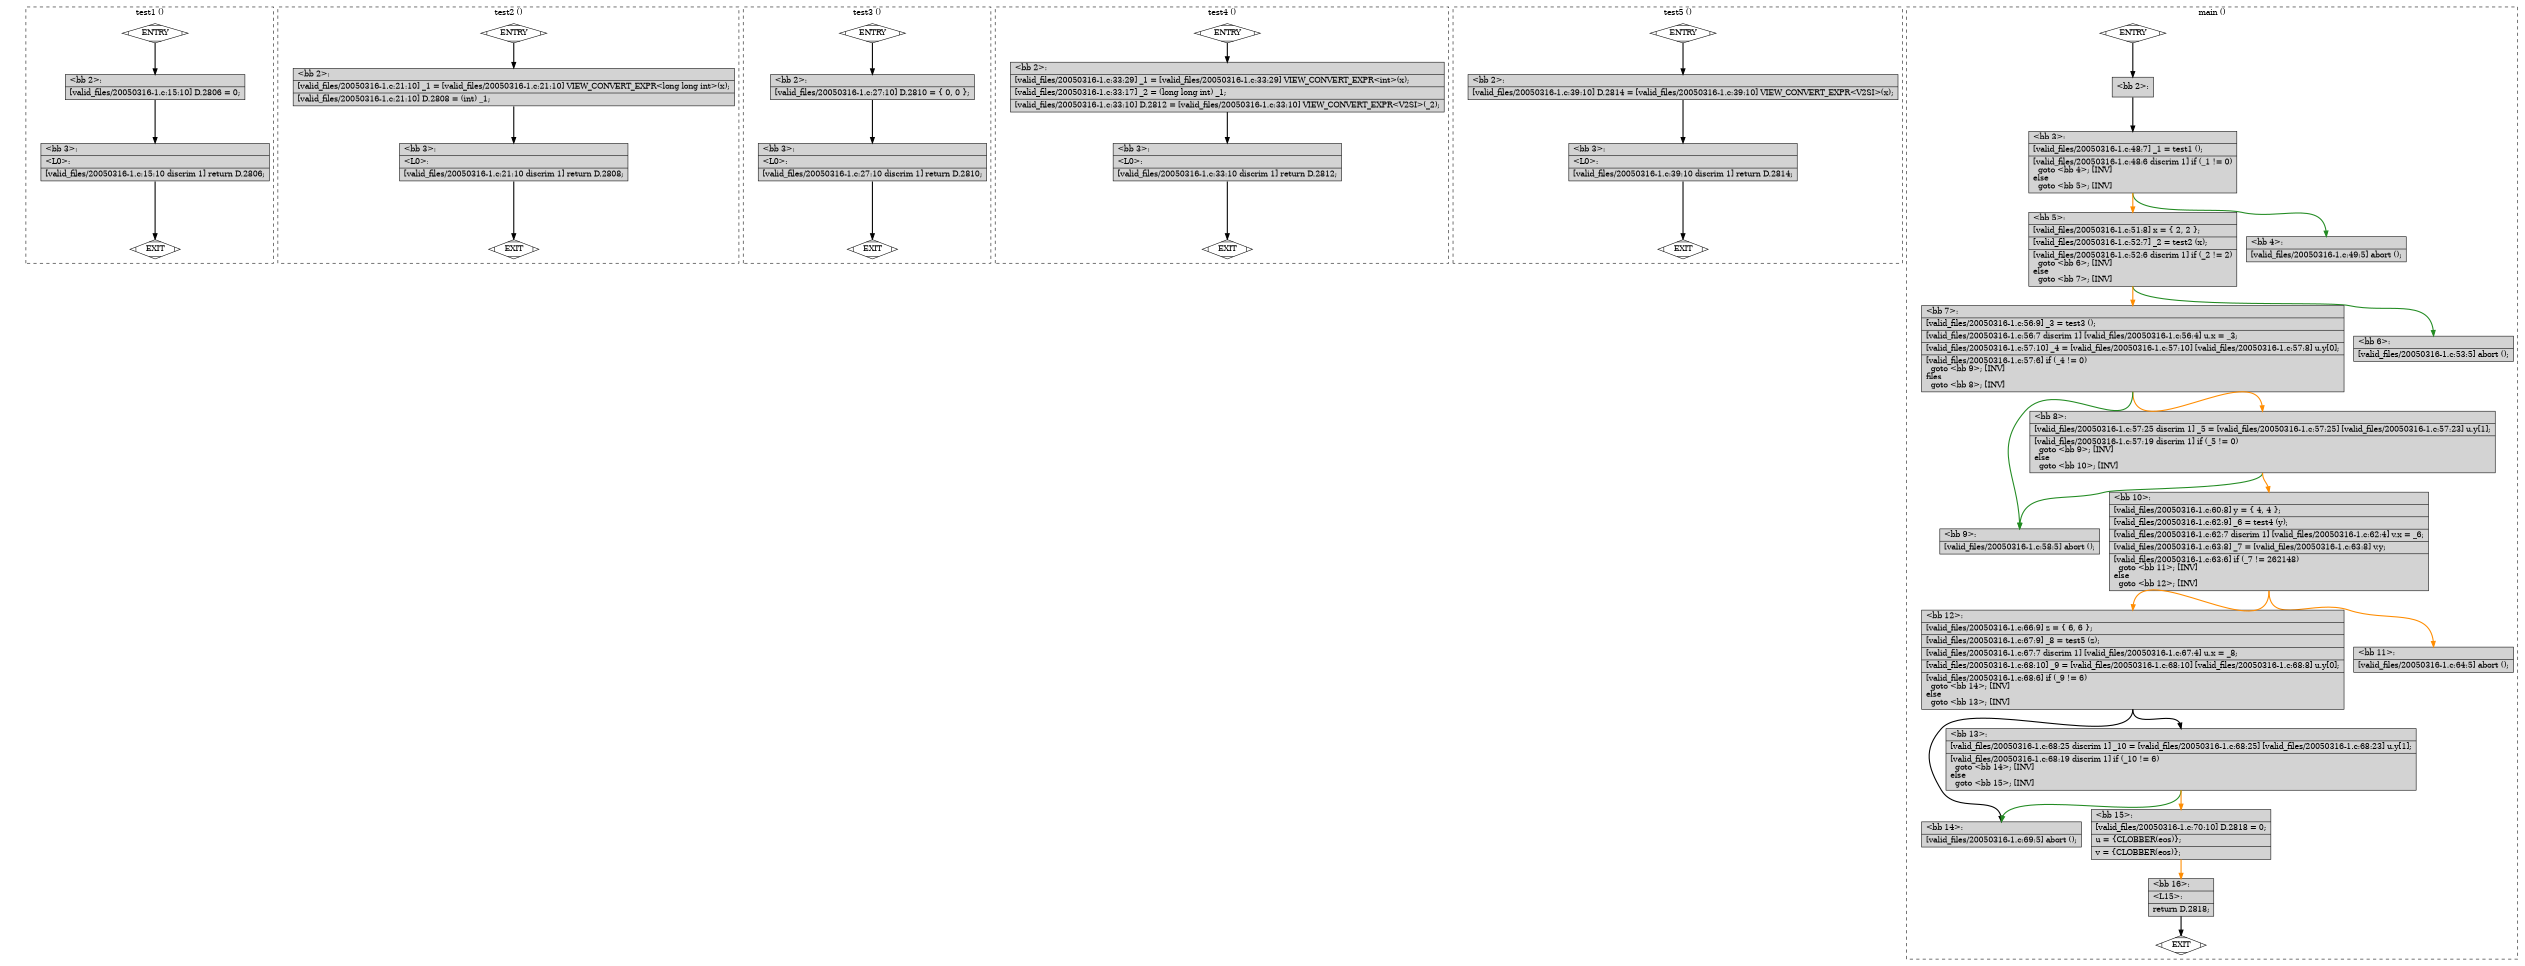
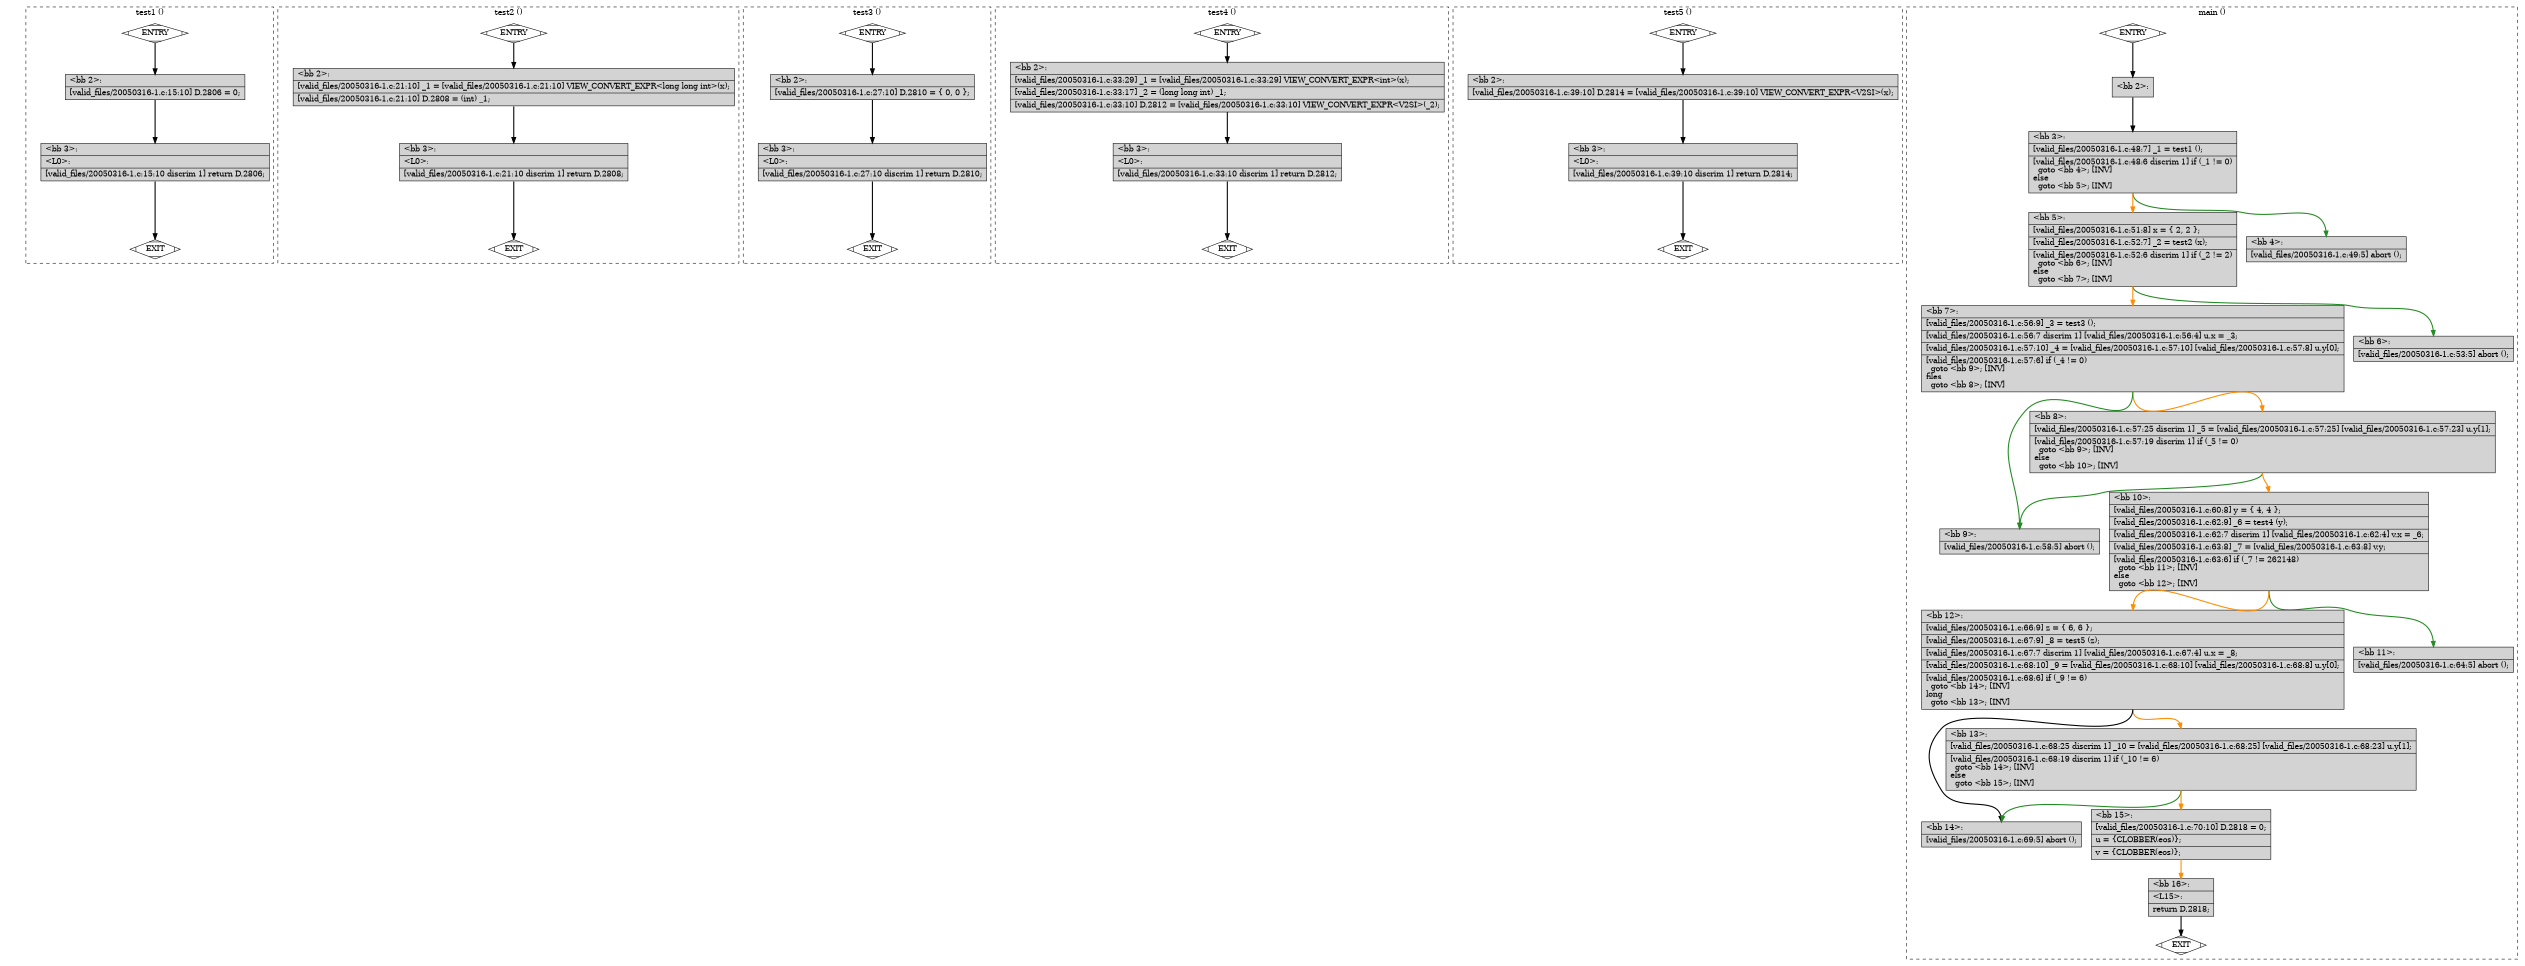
  digraph {
    node [fillcolor=lightgrey shape=record style=filled]
    edge [constraint=true headport=n style="solid,bold" tailport=s color=black weight=10]
    n1 [fillcolor=white label=ENTRY shape=Mdiamond]
    n2 [fillcolor=white label=EXIT shape=Mdiamond]
    n3 [label="{\<bb\ 2\>:\l|[valid_files/20050316-1.c:15:10]\ D.2806\ =\ 0;\l}"]
    n4 [label="{\<bb\ 3\>:\l|\<L0\>:\l|[valid_files/20050316-1.c:15:10\ discrim\ 1]\ return\ D.2806;\l}"]
    n5 [fillcolor=white label=ENTRY shape=Mdiamond]
    n6 [fillcolor=white label=EXIT shape=Mdiamond]
    n7 [label="{\<bb\ 2\>:\l|[valid_files/20050316-1.c:21:10]\ _1\ =\ [valid_files/20050316-1.c:21:10]\ VIEW_CONVERT_EXPR\<long\ long\ int\>(x);\l|[valid_files/20050316-1.c:21:10]\ D.2808\ =\ (int)\ _1;\l}"]
    n8 [label="{\<bb\ 3\>:\l|\<L0\>:\l|[valid_files/20050316-1.c:21:10\ discrim\ 1]\ return\ D.2808;\l}"]
    n9 [fillcolor=white label=ENTRY shape=Mdiamond]
    n10 [fillcolor=white label=EXIT shape=Mdiamond]
    n11 [label="{\<bb\ 2\>:\l|[valid_files/20050316-1.c:27:10]\ D.2810\ =\ \{\ 0,\ 0\ \};\l}"]
    n12 [label="{\<bb\ 3\>:\l|\<L0\>:\l|[valid_files/20050316-1.c:27:10\ discrim\ 1]\ return\ D.2810;\l}"]
    n13 [fillcolor=white label=ENTRY shape=Mdiamond]
    n14 [fillcolor=white label=EXIT shape=Mdiamond]
    n15 [label="{\<bb\ 2\>:\l|[valid_files/20050316-1.c:33:29]\ _1\ =\ [valid_files/20050316-1.c:33:29]\ VIEW_CONVERT_EXPR\<int\>(x);\l|[valid_files/20050316-1.c:33:17]\ _2\ =\ (long\ long\ int)\ _1;\l|[valid_files/20050316-1.c:33:10]\ D.2812\ =\ [valid_files/20050316-1.c:33:10]\ VIEW_CONVERT_EXPR\<V2SI\>(_2);\l}"]
    n16 [label="{\<bb\ 3\>:\l|\<L0\>:\l|[valid_files/20050316-1.c:33:10\ discrim\ 1]\ return\ D.2812;\l}"]
    n17 [fillcolor=white label=ENTRY shape=Mdiamond]
    n18 [fillcolor=white label=EXIT shape=Mdiamond]
    n19 [label="{\<bb\ 2\>:\l|[valid_files/20050316-1.c:39:10]\ D.2814\ =\ [valid_files/20050316-1.c:39:10]\ VIEW_CONVERT_EXPR\<V2SI\>(x);\l}"]
    n20 [label="{\<bb\ 3\>:\l|\<L0\>:\l|[valid_files/20050316-1.c:39:10\ discrim\ 1]\ return\ D.2814;\l}"]
    n21 [fillcolor=white label=ENTRY shape=Mdiamond]
    n22 [fillcolor=white label=EXIT shape=Mdiamond]
    n23 [label="{\<bb\ 2\>:\l}"]
    n24 [label="{\<bb\ 3\>:\l|[valid_files/20050316-1.c:48:7]\ _1\ =\ test1\ ();\l|[valid_files/20050316-1.c:48:6\ discrim\ 1]\ if\ (_1\ !=\ 0)\l\ \ goto\ \<bb\ 4\>;\ [INV]\lelse\l\ \ goto\ \<bb\ 5\>;\ [INV]\l}"]
    n25 [label="{\<bb\ 4\>:\l|[valid_files/20050316-1.c:49:5]\ abort\ ();\l}"]
    n26 [label="{\<bb\ 5\>:\l|[valid_files/20050316-1.c:51:8]\ x\ =\ \{\ 2,\ 2\ \};\l|[valid_files/20050316-1.c:52:7]\ _2\ =\ test2\ (x);\l|[valid_files/20050316-1.c:52:6\ discrim\ 1]\ if\ (_2\ !=\ 2)\l\ \ goto\ \<bb\ 6\>;\ [INV]\lelse\l\ \ goto\ \<bb\ 7\>;\ [INV]\l}"]
    n27 [label="{\<bb\ 6\>:\l|[valid_files/20050316-1.c:53:5]\ abort\ ();\l}"]
    n28 [label="{\<bb\ 7\>:\l|[valid_files/20050316-1.c:56:9]\ _3\ =\ test3\ ();\l|[valid_files/20050316-1.c:56:7\ discrim\ 1]\ [valid_files/20050316-1.c:56:4]\ u.x\ =\ _3;\l|[valid_files/20050316-1.c:57:10]\ _4\ =\ [valid_files/20050316-1.c:57:10]\ [valid_files/20050316-1.c:57:8]\ u.y[0];\l|[valid_files/20050316-1.c:57:6]\ if\ (_4\ !=\ 0)\l\ \ goto\ \<bb\ 9\>;\ [INV]\lfiles\l\ \ goto\ \<bb\ 8\>;\ [INV]\l}"]
    n29 [label="{\<bb\ 8\>:\l|[valid_files/20050316-1.c:57:25\ discrim\ 1]\ _5\ =\ [valid_files/20050316-1.c:57:25]\ [valid_files/20050316-1.c:57:23]\ u.y[1];\l|[valid_files/20050316-1.c:57:19\ discrim\ 1]\ if\ (_5\ !=\ 0)\l\ \ goto\ \<bb\ 9\>;\ [INV]\lelse\l\ \ goto\ \<bb\ 10\>;\ [INV]\l}"]
    n30 [label="{\<bb\ 9\>:\l|[valid_files/20050316-1.c:58:5]\ abort\ ();\l}"]
    n31 [label="{\<bb\ 10\>:\l|[valid_files/20050316-1.c:60:8]\ y\ =\ \{\ 4,\ 4\ \};\l|[valid_files/20050316-1.c:62:9]\ _6\ =\ test4\ (y);\l|[valid_files/20050316-1.c:62:7\ discrim\ 1]\ [valid_files/20050316-1.c:62:4]\ v.x\ =\ _6;\l|[valid_files/20050316-1.c:63:8]\ _7\ =\ [valid_files/20050316-1.c:63:8]\ v.y;\l|[valid_files/20050316-1.c:63:6]\ if\ (_7\ !=\ 262148)\l\ \ goto\ \<bb\ 11\>;\ [INV]\lelse\l\ \ goto\ \<bb\ 12\>;\ [INV]\l}"]
    n32 [label="{\<bb\ 11\>:\l|[valid_files/20050316-1.c:64:5]\ abort\ ();\l}"]
-   n33 [label="{\<bb\ 12\>:\l|[valid_files/20050316-1.c:66:9]\ z\ =\ \{\ 6,\ 6\ \};\l|[valid_files/20050316-1.c:67:9]\ _8\ =\ test5\ (z);\l|[valid_files/20050316-1.c:67:7\ discrim\ 1]\ [valid_files/20050316-1.c:67:4]\ u.x\ =\ _8;\l|[valid_files/20050316-1.c:68:10]\ _9\ =\ [valid_files/20050316-1.c:68:10]\ [valid_files/20050316-1.c:68:8]\ u.y[0];\l|[valid_files/20050316-1.c:68:6]\ if\ (_9\ !=\ 6)\l\ \ goto\ \<bb\ 14\>;\ [INV]\lelse\l\ \ goto\ \<bb\ 13\>;\ [INV]\l}"]
+   n33 [label="{\<bb\ 12\>:\l|[valid_files/20050316-1.c:66:9]\ z\ =\ \{\ 6,\ 6\ \};\l|[valid_files/20050316-1.c:67:9]\ _8\ =\ test5\ (z);\l|[valid_files/20050316-1.c:67:7\ discrim\ 1]\ [valid_files/20050316-1.c:67:4]\ u.x\ =\ _8;\l|[valid_files/20050316-1.c:68:10]\ _9\ =\ [valid_files/20050316-1.c:68:10]\ [valid_files/20050316-1.c:68:8]\ u.y[0];\l|[valid_files/20050316-1.c:68:6]\ if\ (_9\ !=\ 6)\l\ \ goto\ \<bb\ 14\>;\ [INV]\llong\l\ \ goto\ \<bb\ 13\>;\ [INV]\l}"]
    n34 [label="{\<bb\ 13\>:\l|[valid_files/20050316-1.c:68:25\ discrim\ 1]\ _10\ =\ [valid_files/20050316-1.c:68:25]\ [valid_files/20050316-1.c:68:23]\ u.y[1];\l|[valid_files/20050316-1.c:68:19\ discrim\ 1]\ if\ (_10\ !=\ 6)\l\ \ goto\ \<bb\ 14\>;\ [INV]\lelse\l\ \ goto\ \<bb\ 15\>;\ [INV]\l}"]
    n35 [label="{\<bb\ 14\>:\l|[valid_files/20050316-1.c:69:5]\ abort\ ();\l}"]
    n36 [label="{\<bb\ 15\>:\l|[valid_files/20050316-1.c:70:10]\ D.2818\ =\ 0;\l|u\ =\ \{CLOBBER(eos)\};\l|v\ =\ \{CLOBBER(eos)\};\l}"]
    n37 [label="{\<bb\ 16\>:\l|\<L15\>:\l|return\ D.2818;\l}"]
    subgraph cluster_1 {
      color=black
      label="test1 ()"
      style=dashed
      n1
      n2
      n3
      n4
    }
    subgraph cluster_2 {
      color=black
      label="test2 ()"
      style=dashed
      n5
      n6
      n7
      n8
    }
    subgraph cluster_3 {
      color=black
      label="test3 ()"
      style=dashed
      n9
      n10
      n11
      n12
    }
    subgraph cluster_4 {
      color=black
      label="test4 ()"
      style=dashed
      n13
      n14
      n15
      n16
    }
    subgraph cluster_5 {
      color=black
      label="test5 ()"
      style=dashed
      n17
      n18
      n19
      n20
    }
    subgraph cluster_6 {
      color=black
      label="main ()"
      style=dashed
      n21
      n22
      n23
      n24
      n25
      n26
      n27
      n28
      n29
      n30
      n31
      n32
      n33
      n34
      n35
      n36
      n37
    }
    n1 -> n2 [style=invis color="" weight=""]
    n1 -> n3 [weight=100]
    n3 -> n4 [weight=100]
    n4 -> n2
    n5 -> n6 [style=invis color="" weight=""]
    n5 -> n7 [weight=100]
    n7 -> n8 [weight=100]
    n8 -> n6
    n9 -> n10 [style=invis color="" weight=""]
    n9 -> n11 [weight=100]
    n11 -> n12 [weight=100]
    n12 -> n10
    n13 -> n14 [style=invis color="" weight=""]
    n13 -> n15 [weight=100]
    n15 -> n16 [weight=100]
    n16 -> n14
    n17 -> n18 [style=invis color="" weight=""]
    n17 -> n19 [weight=100]
    n19 -> n20 [weight=100]
    n20 -> n18
    n21 -> n22 [style=invis color="" weight=""]
    n21 -> n23 [weight=100]
    n23 -> n24 [weight=100]
    n24 -> n25 [color=forestgreen]
    n24 -> n26 [color=darkorange]
    n26 -> n27 [color=forestgreen]
    n26 -> n28 [color=darkorange]
    n28 -> n29 [color=darkorange]
    n28 -> n30 [color=forestgreen]
    n29 -> n30 [color=forestgreen]
    n29 -> n31 [color=darkorange]
-   n31 -> n32 [color=darkorange]
+   n31 -> n32 [color=forestgreen]
    n31 -> n33 [color=darkorange]
-   n33 -> n34
+   n33 -> n34 [color=darkorange]
    n33 -> n35
    n34 -> n35 [color=forestgreen]
    n34 -> n36 [color=darkorange]
    n36 -> n37 [color=darkorange weight=100]
    n37 -> n22
  }
